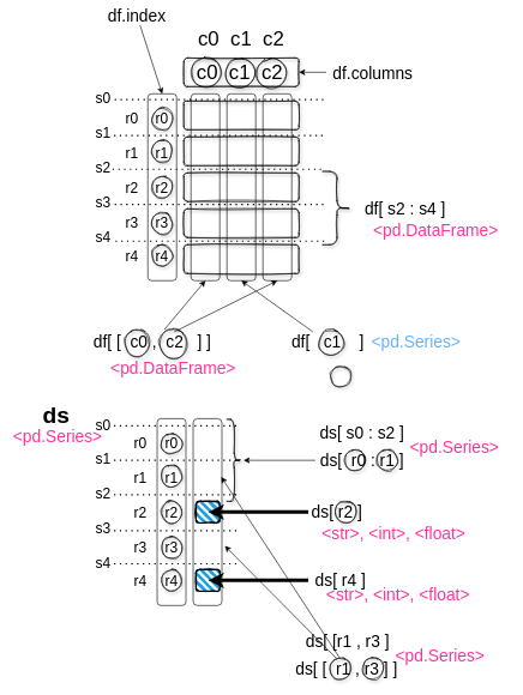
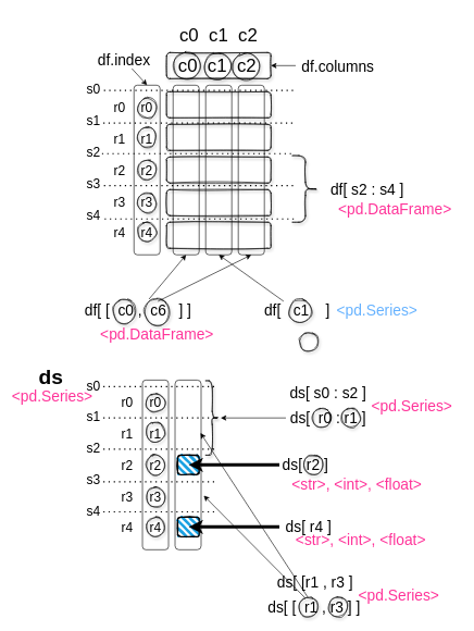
  <mxCell id="0" />
  <mxCell id="1" parent="0" />
  <mxCell id="2" value="" style="rounded=1;whiteSpace=wrap;html=1;arcSize=13;" parent="1" vertex="1"><mxGeometry x="265" y="130" width="40" height="260" as="geometry" /></mxCell>
  <mxCell id="3" value="" style="rounded=1;whiteSpace=wrap;html=1;arcSize=13;" vertex="1" parent="1"><mxGeometry x="315" y="130" width="40" height="260" as="geometry" /></mxCell>
  <mxCell id="4" value="" style="rounded=1;whiteSpace=wrap;html=1;arcSize=13;" vertex="1" parent="1"><mxGeometry x="365" y="130" width="40" height="260" as="geometry" /></mxCell>
  <mxCell id="5" value="" style="rounded=1;whiteSpace=wrap;html=1;arcSize=13;rotation=-90;shadow=1;sketch=1;fillColor=none;" vertex="1" parent="1"><mxGeometry x="315" y="80" width="40" height="160" as="geometry" /></mxCell>
  <mxCell id="6" value="" style="rounded=1;whiteSpace=wrap;html=1;arcSize=13;rotation=-90;shadow=1;sketch=1;fillColor=none;" vertex="1" parent="1"><mxGeometry x="315" y="130" width="40" height="160" as="geometry" /></mxCell>
  <mxCell id="7" value="" style="rounded=1;whiteSpace=wrap;html=1;arcSize=13;rotation=-90;shadow=1;sketch=1;fillColor=none;" vertex="1" parent="1"><mxGeometry x="315" y="230" width="40" height="160" as="geometry" /></mxCell>
  <mxCell id="8" value="" style="rounded=1;whiteSpace=wrap;html=1;arcSize=13;rotation=-90;shadow=1;sketch=1;fillColor=none;" vertex="1" parent="1"><mxGeometry x="315" y="180" width="40" height="160" as="geometry" /></mxCell>
  <mxCell id="9" value="" style="rounded=1;whiteSpace=wrap;html=1;arcSize=13;rotation=-90;shadow=1;sketch=1;fillColor=none;" vertex="1" parent="1"><mxGeometry x="315" y="280" width="40" height="160" as="geometry" /></mxCell>
  <mxCell id="10" value="" style="rounded=1;whiteSpace=wrap;html=1;arcSize=13;rotation=-90;shadow=1;sketch=1;fillColor=none;" vertex="1" parent="1"><mxGeometry x="315" y="20" width="40" height="160" as="geometry" /></mxCell>
  <mxCell id="11" value="" style="rounded=1;whiteSpace=wrap;html=1;arcSize=13;" vertex="1" parent="1"><mxGeometry x="205" y="130" width="40" height="260" as="geometry" /></mxCell>
  <mxCell id="12" value="&lt;font style=&quot;font-size: 28px&quot;&gt;c0&amp;nbsp; c1&amp;nbsp; c2&lt;/font&gt;" style="text;html=1;strokeColor=none;fillColor=none;align=center;verticalAlign=middle;whiteSpace=wrap;rounded=0;shadow=1;sketch=1;" vertex="1" parent="1"><mxGeometry x="258" y="85" width="150" height="30" as="geometry" /></mxCell>
  <mxCell id="13" value="&lt;font style=&quot;font-size: 20px&quot;&gt;r0&lt;br&gt;&lt;br&gt;r1&lt;br&gt;&lt;br&gt;r2&lt;br&gt;&lt;br&gt;r3&lt;br&gt;&lt;br&gt;r4&lt;br&gt;&lt;/font&gt;" style="text;html=1;strokeColor=none;fillColor=none;align=center;verticalAlign=middle;whiteSpace=wrap;rounded=0;shadow=1;sketch=1;" vertex="1" parent="1"><mxGeometry x="210" y="136" width="30" height="248" as="geometry" /></mxCell>
  <mxCell id="14" style="edgeStyle=none;html=1;entryX=0.5;entryY=1;entryDx=0;entryDy=0;fontSize=23;" edge="1" parent="1" source="15" target="10"><mxGeometry relative="1" as="geometry" /></mxCell>
  <mxCell id="15" value="&lt;font style=&quot;font-size: 23px&quot;&gt;df.columns&lt;/font&gt;" style="text;html=1;strokeColor=none;fillColor=none;align=center;verticalAlign=middle;whiteSpace=wrap;rounded=0;shadow=1;sketch=1;fontSize=28;" vertex="1" parent="1"><mxGeometry x="453" y="85" width="130" height="30" as="geometry" /></mxCell>
  <mxCell id="16" style="edgeStyle=none;html=1;entryX=0.5;entryY=0;entryDx=0;entryDy=0;fontSize=23;" edge="1" parent="1" source="17" target="11"><mxGeometry relative="1" as="geometry" /></mxCell>
- <mxCell id="17" value="df.index" style="text;html=1;strokeColor=none;fillColor=none;align=center;verticalAlign=middle;whiteSpace=wrap;rounded=0;shadow=1;sketch=1;fontSize=23;" vertex="1" parent="1"><mxGeometry x="140" y="8.5" width="100" height="26" as="geometry" /></mxCell>
+ <mxCell id="17" value="df.index" style="text;html=1;strokeColor=none;fillColor=none;align=center;verticalAlign=middle;whiteSpace=wrap;rounded=0;shadow=1;sketch=1;fontSize=23;" vertex="1" parent="1"><mxGeometry x="140" y="78.5" width="100" height="26" as="geometry" /></mxCell>
  <mxCell id="18" value="&lt;font style=&quot;font-size: 28px&quot;&gt;c0&amp;nbsp; c1&amp;nbsp; c2&lt;/font&gt;" style="text;html=1;strokeColor=none;fillColor=none;align=center;verticalAlign=middle;whiteSpace=wrap;rounded=0;shadow=1;sketch=1;" vertex="1" parent="1"><mxGeometry x="260" y="38" width="150" height="30" as="geometry" /></mxCell>
  <mxCell id="19" value="&lt;font style=&quot;font-size: 20px&quot;&gt;r0&lt;br&gt;&lt;br&gt;r1&lt;br&gt;&lt;br&gt;r2&lt;br&gt;&lt;br&gt;r3&lt;br&gt;&lt;br&gt;r4&lt;br&gt;&lt;/font&gt;" style="text;html=1;strokeColor=none;fillColor=none;align=center;verticalAlign=middle;whiteSpace=wrap;rounded=0;shadow=1;sketch=1;" vertex="1" parent="1"><mxGeometry x="168" y="136" width="30" height="248" as="geometry" /></mxCell>
  <mxCell id="20" value="" style="ellipse;whiteSpace=wrap;html=1;aspect=fixed;shadow=1;sketch=1;fontSize=23;fillColor=none;" vertex="1" parent="1"><mxGeometry x="210" y="340" width="30" height="30" as="geometry" /></mxCell>
  <mxCell id="21" value="" style="ellipse;whiteSpace=wrap;html=1;aspect=fixed;shadow=1;sketch=1;fontSize=23;fillColor=none;" vertex="1" parent="1"><mxGeometry x="210" y="295" width="30" height="30" as="geometry" /></mxCell>
  <mxCell id="22" value="" style="ellipse;whiteSpace=wrap;html=1;aspect=fixed;shadow=1;sketch=1;fontSize=23;fillColor=none;" vertex="1" parent="1"><mxGeometry x="210" y="245" width="30" height="30" as="geometry" /></mxCell>
  <mxCell id="23" value="" style="ellipse;whiteSpace=wrap;html=1;aspect=fixed;shadow=1;sketch=1;fontSize=23;fillColor=none;" vertex="1" parent="1"><mxGeometry x="210" y="195" width="30" height="30" as="geometry" /></mxCell>
  <mxCell id="24" value="" style="ellipse;whiteSpace=wrap;html=1;aspect=fixed;shadow=1;sketch=1;fontSize=23;fillColor=none;" vertex="1" parent="1"><mxGeometry x="210" y="150" width="30" height="30" as="geometry" /></mxCell>
  <mxCell id="25" value="" style="ellipse;whiteSpace=wrap;html=1;aspect=fixed;shadow=1;sketch=1;fontSize=23;fillColor=none;" vertex="1" parent="1"><mxGeometry x="265" y="78.5" width="43" height="43" as="geometry" /></mxCell>
  <mxCell id="26" value="" style="ellipse;whiteSpace=wrap;html=1;aspect=fixed;shadow=1;sketch=1;fontSize=23;fillColor=none;" vertex="1" parent="1"><mxGeometry x="311.5" y="80" width="43" height="43" as="geometry" /></mxCell>
  <mxCell id="27" value="" style="ellipse;whiteSpace=wrap;html=1;aspect=fixed;shadow=1;sketch=1;fontSize=23;fillColor=none;" vertex="1" parent="1"><mxGeometry x="355" y="80" width="43" height="43" as="geometry" /></mxCell>
  <mxCell id="28" value="" style="group" vertex="1" connectable="0" parent="1"><mxGeometry x="398" y="458" width="115" height="36.5" as="geometry" /></mxCell>
  <mxCell id="29" value="" style="ellipse;whiteSpace=wrap;html=1;aspect=fixed;shadow=1;sketch=1;fontSize=23;fillColor=none;movable=0;resizable=0;rotatable=0;deletable=0;editable=0;connectable=0;" vertex="1" parent="28"><mxGeometry x="44" width="36.5" height="36.5" as="geometry" /></mxCell>
  <mxCell id="30" value="df[&amp;nbsp; &amp;nbsp;c1&amp;nbsp; &amp;nbsp; ]" style="text;html=1;strokeColor=none;fillColor=none;align=center;verticalAlign=middle;whiteSpace=wrap;rounded=0;shadow=1;sketch=1;fontSize=23;movable=1;resizable=1;rotatable=1;deletable=1;editable=1;connectable=1;" vertex="1" parent="28"><mxGeometry y="3.25" width="115" height="30" as="geometry" /></mxCell>
  <mxCell id="31" value="" style="edgeStyle=none;html=1;fontSize=23;entryX=0.5;entryY=1;entryDx=0;entryDy=0;" edge="1" parent="1" source="30" target="3"><mxGeometry relative="1" as="geometry"><mxPoint x="335" y="408" as="targetPoint" /></mxGeometry></mxCell>
  <mxCell id="32" value="" style="endArrow=none;dashed=1;html=1;dashPattern=1 3;strokeWidth=2;fontSize=23;" edge="1" parent="1"><mxGeometry width="50" height="50" relative="1" as="geometry"><mxPoint x="158" y="188" as="sourcePoint" /><mxPoint x="448" y="188" as="targetPoint" /></mxGeometry></mxCell>
  <mxCell id="33" value="" style="endArrow=none;dashed=1;html=1;dashPattern=1 3;strokeWidth=2;fontSize=23;" edge="1" parent="1"><mxGeometry width="50" height="50" relative="1" as="geometry"><mxPoint x="156" y="235" as="sourcePoint" /><mxPoint x="446" y="235" as="targetPoint" /></mxGeometry></mxCell>
  <mxCell id="34" value="" style="endArrow=none;dashed=1;html=1;dashPattern=1 3;strokeWidth=2;fontSize=23;" edge="1" parent="1"><mxGeometry width="50" height="50" relative="1" as="geometry"><mxPoint x="159" y="284" as="sourcePoint" /><mxPoint x="449" y="284" as="targetPoint" /></mxGeometry></mxCell>
  <mxCell id="35" value="" style="endArrow=none;dashed=1;html=1;dashPattern=1 3;strokeWidth=2;fontSize=23;" edge="1" parent="1"><mxGeometry width="50" height="50" relative="1" as="geometry"><mxPoint x="160" y="335" as="sourcePoint" /><mxPoint x="450" y="335" as="targetPoint" /></mxGeometry></mxCell>
  <mxCell id="36" value="" style="endArrow=none;dashed=1;html=1;dashPattern=1 3;strokeWidth=2;fontSize=23;" edge="1" parent="1"><mxGeometry width="50" height="50" relative="1" as="geometry"><mxPoint x="159" y="138" as="sourcePoint" /><mxPoint x="449" y="138" as="targetPoint" /></mxGeometry></mxCell>
  <mxCell id="37" value="&lt;font style=&quot;font-size: 20px&quot;&gt;s0&lt;br&gt;&lt;br&gt;s1&lt;br&gt;&lt;br&gt;s2&lt;br&gt;&lt;br&gt;s3&lt;br&gt;&lt;br&gt;s4&lt;br&gt;&lt;/font&gt;" style="text;html=1;strokeColor=none;fillColor=none;align=center;verticalAlign=middle;whiteSpace=wrap;rounded=0;shadow=1;sketch=1;" vertex="1" parent="1"><mxGeometry x="128" y="108" width="30" height="248" as="geometry" /></mxCell>
  <mxCell id="38" value="" style="group" vertex="1" connectable="0" parent="1"><mxGeometry x="128" y="458" width="180" height="40" as="geometry" /></mxCell>
  <mxCell id="39" value="" style="ellipse;whiteSpace=wrap;html=1;aspect=fixed;shadow=1;sketch=1;fontSize=23;fillColor=none;movable=0;resizable=0;rotatable=0;deletable=0;editable=0;connectable=0;" vertex="1" parent="38"><mxGeometry x="44" width="36.5" height="36.5" as="geometry" /></mxCell>
- <mxCell id="40" value="df[ [&amp;nbsp; c0 ,&amp;nbsp; c2&amp;nbsp; &amp;nbsp;] ]" style="text;html=1;strokeColor=none;fillColor=none;align=center;verticalAlign=middle;whiteSpace=wrap;rounded=0;shadow=1;sketch=1;fontSize=23;movable=1;resizable=1;rotatable=1;deletable=1;editable=1;connectable=1;" vertex="1" parent="38"><mxGeometry x="-14" y="3.25" width="195" height="30" as="geometry" /></mxCell>
+ <mxCell id="40" value="df[ [&amp;nbsp; c0 ,&amp;nbsp; c6&amp;nbsp; &amp;nbsp;] ]" style="text;html=1;strokeColor=none;fillColor=none;align=center;verticalAlign=middle;whiteSpace=wrap;rounded=0;shadow=1;sketch=1;fontSize=23;movable=1;resizable=1;rotatable=1;deletable=1;editable=1;connectable=1;" vertex="1" parent="38"><mxGeometry x="-14" y="3.25" width="195" height="30" as="geometry" /></mxCell>
  <mxCell id="41" value="" style="ellipse;whiteSpace=wrap;html=1;aspect=fixed;shadow=1;sketch=1;fontSize=23;fillColor=none;" vertex="1" parent="38"><mxGeometry x="92" width="40" height="40" as="geometry" /></mxCell>
  <mxCell id="42" style="edgeStyle=none;html=1;entryX=0.5;entryY=1;entryDx=0;entryDy=0;fontSize=23;" edge="1" parent="1" target="2"><mxGeometry relative="1" as="geometry"><mxPoint x="311" y="435.3" as="targetPoint" /><mxPoint x="228" y="458" as="sourcePoint" /></mxGeometry></mxCell>
  <mxCell id="43" style="edgeStyle=none;html=1;entryX=0.5;entryY=1;entryDx=0;entryDy=0;fontSize=23;" edge="1" parent="1" source="40" target="4"><mxGeometry relative="1" as="geometry" /></mxCell>
  <mxCell id="44" value="" style="shape=curlyBracket;whiteSpace=wrap;html=1;rounded=1;flipH=1;shadow=1;sketch=1;fontSize=23;fillColor=none;" vertex="1" parent="1"><mxGeometry x="448" y="238" width="40" height="102" as="geometry" /></mxCell>
  <mxCell id="45" value="df[ s2 : s4 ]" style="text;html=1;strokeColor=none;fillColor=none;align=center;verticalAlign=middle;whiteSpace=wrap;rounded=0;shadow=1;sketch=1;fontSize=23;" vertex="1" parent="1"><mxGeometry x="498" y="275" width="130" height="30" as="geometry" /></mxCell>
  <mxCell id="46" value="&lt;font color=&quot;#66b2ff&quot;&gt;&amp;lt;pd.Series&amp;gt;&lt;/font&gt;" style="text;html=1;strokeColor=none;fillColor=none;align=center;verticalAlign=middle;whiteSpace=wrap;rounded=0;shadow=1;sketch=1;fontSize=23;" vertex="1" parent="1"><mxGeometry x="508" y="461.25" width="140" height="30" as="geometry" /></mxCell>
  <mxCell id="47" value="&lt;font color=&quot;#ff3399&quot;&gt;&amp;lt;pd.DataFrame&amp;gt;&lt;/font&gt;" style="text;html=1;strokeColor=none;fillColor=none;align=center;verticalAlign=middle;whiteSpace=wrap;rounded=0;shadow=1;sketch=1;fontSize=23;" vertex="1" parent="1"><mxGeometry x="513" y="305" width="185" height="30" as="geometry" /></mxCell>
  <mxCell id="48" value="&lt;font color=&quot;#ff3399&quot;&gt;&amp;lt;pd.DataFrame&amp;gt;&lt;/font&gt;" style="text;html=1;strokeColor=none;fillColor=none;align=center;verticalAlign=middle;whiteSpace=wrap;rounded=0;shadow=1;sketch=1;fontSize=23;" vertex="1" parent="1"><mxGeometry x="148" y="498" width="185" height="30" as="geometry" /></mxCell>
  <mxCell id="49" value="" style="rounded=1;whiteSpace=wrap;html=1;fontSize=18;" vertex="1" parent="1"><mxGeometry x="268" y="582" width="40" height="260" as="geometry" /></mxCell>
  <mxCell id="50" value="" style="rounded=1;whiteSpace=wrap;html=1;arcSize=13;" vertex="1" parent="1"><mxGeometry x="218" y="582" width="40" height="260" as="geometry" /></mxCell>
  <mxCell id="51" value="&lt;font style=&quot;font-size: 20px&quot;&gt;r0&lt;br&gt;&lt;br&gt;r1&lt;br&gt;&lt;br&gt;r2&lt;br&gt;&lt;br&gt;r3&lt;br&gt;&lt;br&gt;r4&lt;br&gt;&lt;/font&gt;" style="text;html=1;strokeColor=none;fillColor=none;align=center;verticalAlign=middle;whiteSpace=wrap;rounded=0;shadow=1;sketch=1;" vertex="1" parent="1"><mxGeometry x="223" y="588" width="30" height="248" as="geometry" /></mxCell>
  <mxCell id="52" value="" style="ellipse;whiteSpace=wrap;html=1;aspect=fixed;shadow=1;sketch=1;fontSize=23;fillColor=none;" vertex="1" parent="1"><mxGeometry x="223" y="792" width="30" height="30" as="geometry" /></mxCell>
  <mxCell id="53" value="" style="ellipse;whiteSpace=wrap;html=1;aspect=fixed;shadow=1;sketch=1;fontSize=23;fillColor=none;" vertex="1" parent="1"><mxGeometry x="223" y="747" width="30" height="30" as="geometry" /></mxCell>
  <mxCell id="54" value="" style="ellipse;whiteSpace=wrap;html=1;aspect=fixed;shadow=1;sketch=1;fontSize=23;fillColor=none;" vertex="1" parent="1"><mxGeometry x="223" y="697" width="30" height="30" as="geometry" /></mxCell>
  <mxCell id="55" value="" style="ellipse;whiteSpace=wrap;html=1;aspect=fixed;shadow=1;sketch=1;fontSize=23;fillColor=none;" vertex="1" parent="1"><mxGeometry x="223" y="647" width="30" height="30" as="geometry" /></mxCell>
  <mxCell id="56" value="" style="ellipse;whiteSpace=wrap;html=1;aspect=fixed;shadow=1;sketch=1;fontSize=23;fillColor=none;" vertex="1" parent="1"><mxGeometry x="223" y="602" width="30" height="30" as="geometry" /></mxCell>
  <mxCell id="57" value="&lt;span style=&quot;font-size: 32px&quot;&gt;&lt;b&gt;ds&lt;/b&gt;&lt;/span&gt;" style="text;html=1;strokeColor=none;fillColor=none;align=center;verticalAlign=middle;whiteSpace=wrap;rounded=0;fontSize=18;" vertex="1" parent="1"><mxGeometry x="48" y="562" width="60" height="30" as="geometry" /></mxCell>
  <mxCell id="58" value="&lt;font color=&quot;#ff3399&quot;&gt;&amp;lt;pd.Series&amp;gt;&lt;/font&gt;" style="text;html=1;strokeColor=none;fillColor=none;align=center;verticalAlign=middle;whiteSpace=wrap;rounded=0;shadow=1;sketch=1;fontSize=23;" vertex="1" parent="1"><mxGeometry x="20" y="592" width="120" height="30" as="geometry" /></mxCell>
  <mxCell id="59" value="&lt;font style=&quot;font-size: 20px&quot;&gt;s0&lt;br&gt;&lt;br&gt;s1&lt;br&gt;&lt;br&gt;s2&lt;br&gt;&lt;br&gt;s3&lt;br&gt;&lt;br&gt;s4&lt;br&gt;&lt;/font&gt;" style="text;html=1;strokeColor=none;fillColor=none;align=center;verticalAlign=middle;whiteSpace=wrap;rounded=0;shadow=1;sketch=1;" vertex="1" parent="1"><mxGeometry x="128" y="562" width="30" height="248" as="geometry" /></mxCell>
  <mxCell id="60" value="" style="endArrow=none;dashed=1;html=1;dashPattern=1 3;strokeWidth=2;fontSize=23;" edge="1" parent="1"><mxGeometry width="50" height="50" relative="1" as="geometry"><mxPoint x="158" y="640" as="sourcePoint" /><mxPoint x="328" y="640" as="targetPoint" /></mxGeometry></mxCell>
  <mxCell id="61" value="" style="endArrow=none;dashed=1;html=1;dashPattern=1 3;strokeWidth=2;fontSize=23;" edge="1" parent="1"><mxGeometry width="50" height="50" relative="1" as="geometry"><mxPoint x="158" y="688" as="sourcePoint" /><mxPoint x="328" y="688" as="targetPoint" /></mxGeometry></mxCell>
  <mxCell id="62" value="" style="endArrow=none;dashed=1;html=1;dashPattern=1 3;strokeWidth=2;fontSize=23;" edge="1" parent="1"><mxGeometry width="50" height="50" relative="1" as="geometry"><mxPoint x="158" y="784" as="sourcePoint" /><mxPoint x="328" y="784" as="targetPoint" /></mxGeometry></mxCell>
  <mxCell id="63" value="" style="endArrow=none;dashed=1;html=1;dashPattern=1 3;strokeWidth=2;fontSize=23;" edge="1" parent="1"><mxGeometry width="50" height="50" relative="1" as="geometry"><mxPoint x="158" y="592" as="sourcePoint" /><mxPoint x="328" y="592" as="targetPoint" /></mxGeometry></mxCell>
  <mxCell id="64" value="&lt;font style=&quot;font-size: 20px&quot;&gt;r0&lt;br&gt;&lt;br&gt;r1&lt;br&gt;&lt;br&gt;r2&lt;br&gt;&lt;br&gt;r3&lt;br&gt;&lt;br&gt;r4&lt;br&gt;&lt;/font&gt;" style="text;html=1;strokeColor=none;fillColor=none;align=center;verticalAlign=middle;whiteSpace=wrap;rounded=0;shadow=1;sketch=1;" vertex="1" parent="1"><mxGeometry x="180" y="588" width="30" height="248" as="geometry" /></mxCell>
  <mxCell id="65" value="" style="endArrow=none;dashed=1;html=1;dashPattern=1 3;strokeWidth=2;fontSize=23;" edge="1" parent="1"><mxGeometry width="50" height="50" relative="1" as="geometry"><mxPoint x="158" y="738" as="sourcePoint" /><mxPoint x="328" y="738" as="targetPoint" /></mxGeometry></mxCell>
  <mxCell id="66" value="" style="rounded=1;whiteSpace=wrap;html=1;strokeWidth=2;fillWeight=4;hachureGap=8;hachureAngle=45;fillColor=#1ba1e2;sketch=1;" vertex="1" parent="1"><mxGeometry x="272" y="697" width="33" height="30" as="geometry" /></mxCell>
  <mxCell id="67" style="edgeStyle=none;html=1;fontSize=32;strokeWidth=5;" edge="1" parent="1" source="68"><mxGeometry relative="1" as="geometry"><mxPoint x="289" y="712" as="targetPoint" /></mxGeometry></mxCell>
  <mxCell id="68" value="ds[ r2 ]" style="text;html=1;strokeColor=none;fillColor=none;align=center;verticalAlign=middle;whiteSpace=wrap;rounded=0;shadow=1;sketch=1;fontSize=23;" vertex="1" parent="1"><mxGeometry x="428" y="697" width="80" height="30" as="geometry" /></mxCell>
  <mxCell id="69" value="" style="ellipse;whiteSpace=wrap;html=1;aspect=fixed;shadow=1;sketch=1;fontSize=23;fillColor=none;" vertex="1" parent="1"><mxGeometry x="465" y="697" width="30" height="30" as="geometry" /></mxCell>
  <mxCell id="70" value="&lt;font color=&quot;#ff3399&quot;&gt;&amp;lt;str&amp;gt;, &amp;lt;int&amp;gt;, &amp;lt;float&amp;gt;&lt;/font&gt;" style="text;html=1;strokeColor=none;fillColor=none;align=center;verticalAlign=middle;whiteSpace=wrap;rounded=0;shadow=1;sketch=1;fontSize=23;" vertex="1" parent="1"><mxGeometry x="444.5" y="727" width="203.5" height="30" as="geometry" /></mxCell>
  <mxCell id="71" value="" style="rounded=1;whiteSpace=wrap;html=1;strokeWidth=2;fillWeight=4;hachureGap=8;hachureAngle=45;fillColor=#1ba1e2;sketch=1;" vertex="1" parent="1"><mxGeometry x="272" y="792" width="33" height="30" as="geometry" /></mxCell>
  <mxCell id="72" style="edgeStyle=none;html=1;fontSize=32;strokeWidth=5;" edge="1" parent="1" source="73"><mxGeometry relative="1" as="geometry"><mxPoint x="289" y="807" as="targetPoint" /></mxGeometry></mxCell>
  <mxCell id="73" value="ds[ r4 ]" style="text;html=1;strokeColor=none;fillColor=none;align=center;verticalAlign=middle;whiteSpace=wrap;rounded=0;shadow=1;sketch=1;fontSize=23;" vertex="1" parent="1"><mxGeometry x="428" y="792" width="90" height="30" as="geometry" /></mxCell>
  <mxCell id="74" value="&lt;font color=&quot;#ff3399&quot;&gt;&amp;lt;str&amp;gt;, &amp;lt;int&amp;gt;, &amp;lt;float&amp;gt;&lt;/font&gt;" style="text;html=1;strokeColor=none;fillColor=none;align=center;verticalAlign=middle;whiteSpace=wrap;rounded=0;shadow=1;sketch=1;fontSize=23;" vertex="1" parent="1"><mxGeometry x="448" y="812" width="210" height="30" as="geometry" /></mxCell>
  <mxCell id="75" value="" style="shape=curlyBracket;whiteSpace=wrap;html=1;rounded=1;flipH=1;shadow=1;sketch=1;fontSize=23;fontColor=#66B2FF;fillColor=none;" vertex="1" parent="1"><mxGeometry x="315" y="583" width="20" height="114" as="geometry" /></mxCell>
  <mxCell id="76" style="edgeStyle=none;html=1;fontSize=23;fontColor=#66B2FF;" edge="1" parent="1" source="77"><mxGeometry relative="1" as="geometry"><mxPoint x="338" y="640" as="targetPoint" /></mxGeometry></mxCell>
  <mxCell id="77" value="ds[&amp;nbsp; r0 : r1 ]" style="text;html=1;strokeColor=none;fillColor=none;align=center;verticalAlign=middle;whiteSpace=wrap;rounded=0;shadow=1;sketch=1;fontSize=23;" vertex="1" parent="1"><mxGeometry x="438" y="625" width="130" height="30" as="geometry" /></mxCell>
  <mxCell id="78" value="" style="ellipse;whiteSpace=wrap;html=1;aspect=fixed;shadow=1;sketch=1;fontSize=23;fillColor=none;" vertex="1" parent="1"><mxGeometry x="478" y="625" width="30" height="30" as="geometry" /></mxCell>
  <mxCell id="79" value="" style="ellipse;whiteSpace=wrap;html=1;aspect=fixed;shadow=1;sketch=1;fontSize=23;fillColor=none;" vertex="1" parent="1"><mxGeometry x="523" y="625" width="30" height="30" as="geometry" /></mxCell>
  <mxCell id="80" value="ds[ s0 : s2 ]" style="text;html=1;strokeColor=none;fillColor=none;align=center;verticalAlign=middle;whiteSpace=wrap;rounded=0;shadow=1;sketch=1;fontSize=23;" vertex="1" parent="1"><mxGeometry x="438" y="588" width="130" height="30" as="geometry" /></mxCell>
  <mxCell id="81" value="&lt;font color=&quot;#ff3399&quot;&gt;&amp;lt;pd.Series&amp;gt;&lt;/font&gt;" style="text;html=1;strokeColor=none;fillColor=none;align=center;verticalAlign=middle;whiteSpace=wrap;rounded=0;shadow=1;sketch=1;fontSize=23;" vertex="1" parent="1"><mxGeometry x="558" y="608" width="146.5" height="30" as="geometry" /></mxCell>
  <mxCell id="82" style="edgeStyle=none;html=1;entryX=0.975;entryY=0.312;entryDx=0;entryDy=0;entryPerimeter=0;fontSize=23;fontColor=#66B2FF;" edge="1" parent="1" source="84" target="49"><mxGeometry relative="1" as="geometry" /></mxCell>
  <mxCell id="83" style="edgeStyle=none;html=1;entryX=1.1;entryY=0.681;entryDx=0;entryDy=0;entryPerimeter=0;fontSize=23;fontColor=#66B2FF;" edge="1" parent="1" source="84" target="49"><mxGeometry relative="1" as="geometry" /></mxCell>
  <mxCell id="84" value="ds[ [&amp;nbsp; r1 , r3 ] ]" style="text;html=1;strokeColor=none;fillColor=none;align=center;verticalAlign=middle;whiteSpace=wrap;rounded=0;shadow=1;sketch=1;fontSize=23;" vertex="1" parent="1"><mxGeometry x="396" y="915" width="171" height="30" as="geometry" /></mxCell>
  <mxCell id="85" value="" style="ellipse;whiteSpace=wrap;html=1;aspect=fixed;shadow=1;sketch=1;fontSize=23;fillColor=none;" vertex="1" parent="1"><mxGeometry x="458" y="915" width="30" height="30" as="geometry" /></mxCell>
  <mxCell id="86" value="" style="ellipse;whiteSpace=wrap;html=1;aspect=fixed;shadow=1;sketch=1;fontSize=23;fillColor=none;" vertex="1" parent="1"><mxGeometry x="503" y="915" width="30" height="30" as="geometry" /></mxCell>
  <mxCell id="87" value="ds[ [r1 , r3 ]" style="text;html=1;strokeColor=none;fillColor=none;align=center;verticalAlign=middle;whiteSpace=wrap;rounded=0;shadow=1;sketch=1;fontSize=23;" vertex="1" parent="1"><mxGeometry x="418" y="878" width="130" height="30" as="geometry" /></mxCell>
  <mxCell id="88" value="&lt;font color=&quot;#ff3399&quot;&gt;&amp;lt;pd.Series&amp;gt;&lt;/font&gt;" style="text;html=1;strokeColor=none;fillColor=none;align=center;verticalAlign=middle;whiteSpace=wrap;rounded=0;shadow=1;sketch=1;fontSize=23;" vertex="1" parent="1"><mxGeometry x="538" y="898" width="146.5" height="30" as="geometry" /></mxCell>
  <mxCell id="89" value="&lt;font color=&quot;#ffffff&quot;&gt;df .&amp;nbsp; c7&lt;/font&gt;" style="text;html=1;strokeColor=none;fillColor=none;align=center;verticalAlign=middle;whiteSpace=wrap;rounded=0;shadow=1;sketch=1;fontSize=23;fontColor=#66B2FF;" vertex="1" parent="1"><mxGeometry x="396" y="508" width="112" height="30" as="geometry" /></mxCell>
  <mxCell id="90" value="" style="ellipse;whiteSpace=wrap;html=1;aspect=fixed;shadow=1;sketch=1;fontSize=23;fillColor=none;" vertex="1" parent="1"><mxGeometry x="458" y="508" width="30" height="30" as="geometry" /></mxCell>
